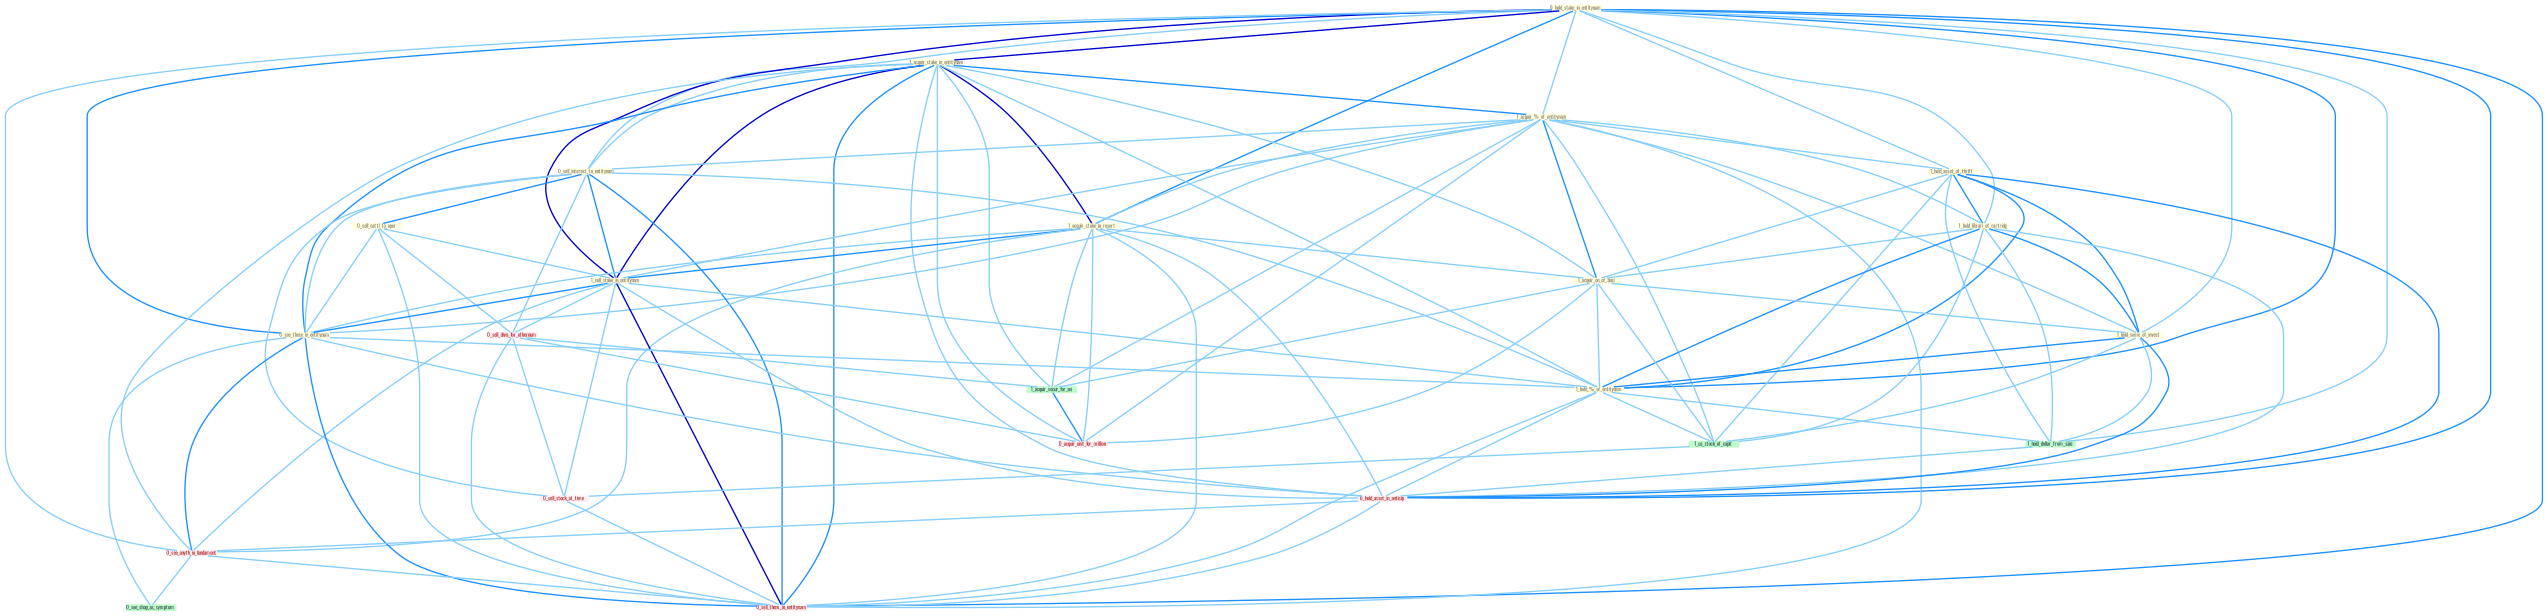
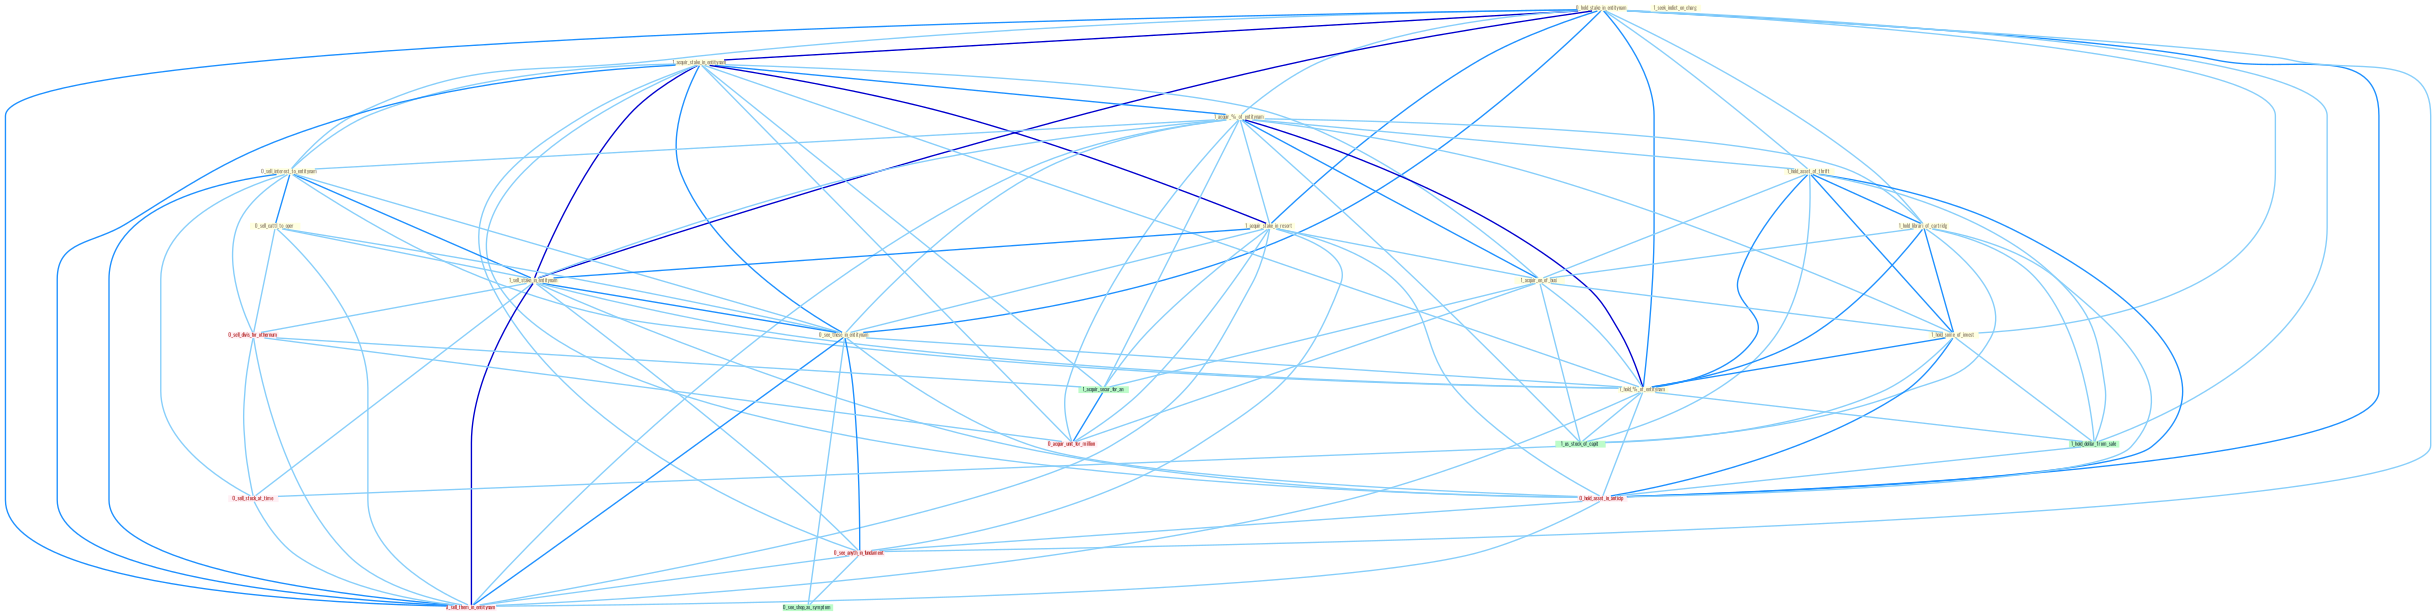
  graph {
    fontname=Oswald
    node [color="#ffffe0" fixedsize=true fontcolor="#8b7d6b" fontname=Oswald fontsize=4 shape=polygon style=filled]
    edge [color="#87cefa" fontname=Oswald w=1]
    "0_hold_stake_in_entitynam " [height=.06 width=.5]
+   "1_seek_indict_on_charg " [height=.06 width=.5]
    "1_acquir_stake_in_entitynam " [height=.06 width=.5]
    "1_acquir_%_of_entitynam " [height=.06 width=.5]
    "0_sell_interest_to_entitynam " [height=.06 width=.5]
    "1_acquir_stake_in_resort " [height=.06 width=.5]
    "0_sell_cattl_to_oper " [height=.06 width=.5]
    "1_hold_asset_of_thrift " [height=.06 width=.5]
    "1_sell_stake_in_entitynam " [height=.06 width=.5]
    "0_see_these_in_entitynam " [height=.06 width=.5]
    "1_hold_librari_of_cartridg " [height=.06 width=.5]
    "1_acquir_on_of_busi " [height=.06 width=.5]
    "1_hold_some_of_invest " [height=.06 width=.5]
    "1_hold_%_of_entitynam " [height=.06 width=.5]
    "0_sell_divis_for_othernum " [color="#fff0f5" fontcolor="#b22222" height=.06 width=.5]
    "0_hold_asset_in_anticip " [color="#fff0f5" fontcolor="#b22222" height=.06 width=.5]
    "0_sell_stock_at_time " [color="#fff0f5" fontcolor="#b22222" height=.06 width=.5]
    "0_see_anyth_in_fundament " [color="#fff0f5" fontcolor="#b22222" height=.06 width=.5]
    "0_acquir_unit_for_million " [color="#fff0f5" fontcolor="#b22222" height=.06 width=.5]
    "0_sell_them_in_entitynam " [color="#fff0f5" fontcolor="#b22222" height=.06 width=.5]
    "1_hold_dollar_from_sale " [color="#BDFCC9" fontcolor="#2f4f4f" height=.06 width=.5]
    "1_acquir_secur_for_an " [color="#BDFCC9" fontcolor="#2f4f4f" height=.06 width=.5]
    "1_us_stock_of_capit " [color="#BDFCC9" fontcolor="#2f4f4f" height=.06 width=.5]
    "0_see_shop_as_symptom " [color="#BDFCC9" fontcolor="#2f4f4f" height=.06 width=.5]
    subgraph sub_1 {
      "0_hold_stake_in_entitynam "
+     "1_seek_indict_on_charg "
      "1_acquir_stake_in_entitynam "
      "1_acquir_%_of_entitynam "
      "0_sell_interest_to_entitynam "
      "1_acquir_stake_in_resort "
      "0_sell_cattl_to_oper "
      "1_hold_asset_of_thrift "
      "1_sell_stake_in_entitynam "
      "0_see_these_in_entitynam "
      "1_hold_librari_of_cartridg "
      "1_acquir_on_of_busi "
      "1_hold_some_of_invest "
      "1_hold_%_of_entitynam "
    }
    subgraph sub_2 {
      "0_sell_divis_for_othernum "
      "0_hold_asset_in_anticip "
      "0_sell_stock_at_time "
      "0_see_anyth_in_fundament "
      "0_acquir_unit_for_million "
      "0_sell_them_in_entitynam "
    }
    "0_hold_stake_in_entitynam " -- "1_acquir_stake_in_entitynam " [color="#0000cd" w=3]
    "0_hold_stake_in_entitynam " -- "1_acquir_%_of_entitynam "
    "0_hold_stake_in_entitynam " -- "0_sell_interest_to_entitynam "
    "0_hold_stake_in_entitynam " -- "1_acquir_stake_in_resort " [color="#1e90ff" w=2]
    "0_hold_stake_in_entitynam " -- "1_hold_asset_of_thrift "
    "0_hold_stake_in_entitynam " -- "1_sell_stake_in_entitynam " [color="#0000cd" w=3]
    "0_hold_stake_in_entitynam " -- "0_see_these_in_entitynam " [color="#1e90ff" w=2]
    "0_hold_stake_in_entitynam " -- "1_hold_librari_of_cartridg "
    "0_hold_stake_in_entitynam " -- "1_hold_some_of_invest "
    "0_hold_stake_in_entitynam " -- "1_hold_%_of_entitynam " [color="#1e90ff" w=2]
    "0_hold_stake_in_entitynam " -- "0_hold_asset_in_anticip " [color="#1e90ff" w=2]
    "0_hold_stake_in_entitynam " -- "0_see_anyth_in_fundament "
    "0_hold_stake_in_entitynam " -- "0_sell_them_in_entitynam " [color="#1e90ff" w=2]
    "0_hold_stake_in_entitynam " -- "1_hold_dollar_from_sale "
    "1_acquir_stake_in_entitynam " -- "1_acquir_%_of_entitynam " [color="#1e90ff" w=2]
    "1_acquir_stake_in_entitynam " -- "0_sell_interest_to_entitynam "
    "1_acquir_stake_in_entitynam " -- "1_acquir_stake_in_resort " [color="#0000cd" w=3]
    "1_acquir_stake_in_entitynam " -- "1_sell_stake_in_entitynam " [color="#0000cd" w=3]
    "1_acquir_stake_in_entitynam " -- "0_see_these_in_entitynam " [color="#1e90ff" w=2]
    "1_acquir_stake_in_entitynam " -- "1_acquir_on_of_busi "
    "1_acquir_stake_in_entitynam " -- "1_hold_%_of_entitynam "
    "1_acquir_stake_in_entitynam " -- "0_hold_asset_in_anticip "
    "1_acquir_stake_in_entitynam " -- "0_see_anyth_in_fundament "
    "1_acquir_stake_in_entitynam " -- "0_acquir_unit_for_million "
    "1_acquir_stake_in_entitynam " -- "0_sell_them_in_entitynam " [color="#1e90ff" w=2]
    "1_acquir_stake_in_entitynam " -- "1_acquir_secur_for_an "
    "1_acquir_%_of_entitynam " -- "0_sell_interest_to_entitynam "
    "1_acquir_%_of_entitynam " -- "1_acquir_stake_in_resort "
    "1_acquir_%_of_entitynam " -- "1_hold_asset_of_thrift "
    "1_acquir_%_of_entitynam " -- "1_sell_stake_in_entitynam "
    "1_acquir_%_of_entitynam " -- "0_see_these_in_entitynam "
    "1_acquir_%_of_entitynam " -- "1_hold_librari_of_cartridg "
    "1_acquir_%_of_entitynam " -- "1_acquir_on_of_busi " [color="#1e90ff" w=2]
    "1_acquir_%_of_entitynam " -- "1_hold_some_of_invest "
+   "1_acquir_%_of_entitynam " -- "1_hold_%_of_entitynam " [color="#0000cd" w=3]
    "1_acquir_%_of_entitynam " -- "0_acquir_unit_for_million "
    "1_acquir_%_of_entitynam " -- "0_sell_them_in_entitynam "
    "1_acquir_%_of_entitynam " -- "1_acquir_secur_for_an "
    "1_acquir_%_of_entitynam " -- "1_us_stock_of_capit "
    "0_sell_interest_to_entitynam " -- "0_sell_cattl_to_oper " [color="#1e90ff" w=2]
    "0_sell_interest_to_entitynam " -- "1_sell_stake_in_entitynam " [color="#1e90ff" w=2]
    "0_sell_interest_to_entitynam " -- "0_see_these_in_entitynam "
    "0_sell_interest_to_entitynam " -- "1_hold_%_of_entitynam "
    "0_sell_interest_to_entitynam " -- "0_sell_divis_for_othernum "
    "0_sell_interest_to_entitynam " -- "0_sell_stock_at_time "
    "0_sell_interest_to_entitynam " -- "0_sell_them_in_entitynam " [color="#1e90ff" w=2]
    "1_acquir_stake_in_resort " -- "1_sell_stake_in_entitynam " [color="#1e90ff" w=2]
    "1_acquir_stake_in_resort " -- "0_see_these_in_entitynam "
    "1_acquir_stake_in_resort " -- "1_acquir_on_of_busi "
    "1_acquir_stake_in_resort " -- "0_hold_asset_in_anticip "
    "1_acquir_stake_in_resort " -- "0_see_anyth_in_fundament "
    "1_acquir_stake_in_resort " -- "0_acquir_unit_for_million "
    "1_acquir_stake_in_resort " -- "0_sell_them_in_entitynam "
    "1_acquir_stake_in_resort " -- "1_acquir_secur_for_an "
    "0_sell_cattl_to_oper " -- "1_sell_stake_in_entitynam "
    "0_sell_cattl_to_oper " -- "0_see_these_in_entitynam "
    "0_sell_cattl_to_oper " -- "0_sell_divis_for_othernum "
    "0_sell_cattl_to_oper " -- "0_sell_them_in_entitynam "
    "1_hold_asset_of_thrift " -- "1_hold_librari_of_cartridg " [color="#1e90ff" w=2]
    "1_hold_asset_of_thrift " -- "1_acquir_on_of_busi "
    "1_hold_asset_of_thrift " -- "1_hold_some_of_invest " [color="#1e90ff" w=2]
    "1_hold_asset_of_thrift " -- "1_hold_%_of_entitynam " [color="#1e90ff" w=2]
    "1_hold_asset_of_thrift " -- "0_hold_asset_in_anticip " [color="#1e90ff" w=2]
    "1_hold_asset_of_thrift " -- "1_hold_dollar_from_sale "
    "1_hold_asset_of_thrift " -- "1_us_stock_of_capit "
    "1_sell_stake_in_entitynam " -- "0_see_these_in_entitynam " [color="#1e90ff" w=2]
    "1_sell_stake_in_entitynam " -- "1_hold_%_of_entitynam "
    "1_sell_stake_in_entitynam " -- "0_sell_divis_for_othernum "
    "1_sell_stake_in_entitynam " -- "0_hold_asset_in_anticip "
    "1_sell_stake_in_entitynam " -- "0_sell_stock_at_time "
    "1_sell_stake_in_entitynam " -- "0_see_anyth_in_fundament "
    "1_sell_stake_in_entitynam " -- "0_sell_them_in_entitynam " [color="#0000cd" w=3]
    "0_see_these_in_entitynam " -- "1_hold_%_of_entitynam "
    "0_see_these_in_entitynam " -- "0_hold_asset_in_anticip "
    "0_see_these_in_entitynam " -- "0_see_anyth_in_fundament " [color="#1e90ff" w=2]
    "0_see_these_in_entitynam " -- "0_sell_them_in_entitynam " [color="#1e90ff" w=2]
    "0_see_these_in_entitynam " -- "0_see_shop_as_symptom "
    "1_hold_librari_of_cartridg " -- "1_acquir_on_of_busi "
    "1_hold_librari_of_cartridg " -- "1_hold_some_of_invest " [color="#1e90ff" w=2]
    "1_hold_librari_of_cartridg " -- "1_hold_%_of_entitynam " [color="#1e90ff" w=2]
    "1_hold_librari_of_cartridg " -- "0_hold_asset_in_anticip "
    "1_hold_librari_of_cartridg " -- "1_hold_dollar_from_sale "
    "1_hold_librari_of_cartridg " -- "1_us_stock_of_capit "
    "1_acquir_on_of_busi " -- "1_hold_some_of_invest "
    "1_acquir_on_of_busi " -- "1_hold_%_of_entitynam "
    "1_acquir_on_of_busi " -- "0_acquir_unit_for_million "
    "1_acquir_on_of_busi " -- "1_acquir_secur_for_an "
    "1_acquir_on_of_busi " -- "1_us_stock_of_capit "
    "1_hold_some_of_invest " -- "1_hold_%_of_entitynam " [color="#1e90ff" w=2]
    "1_hold_some_of_invest " -- "0_hold_asset_in_anticip " [color="#1e90ff"]
    "1_hold_some_of_invest " -- "1_hold_dollar_from_sale "
    "1_hold_some_of_invest " -- "1_us_stock_of_capit "
    "1_hold_%_of_entitynam " -- "0_hold_asset_in_anticip "
    "1_hold_%_of_entitynam " -- "0_sell_them_in_entitynam "
    "1_hold_%_of_entitynam " -- "1_hold_dollar_from_sale "
    "1_hold_%_of_entitynam " -- "1_us_stock_of_capit "
    "0_sell_divis_for_othernum " -- "0_sell_stock_at_time "
    "0_sell_divis_for_othernum " -- "0_acquir_unit_for_million "
    "0_sell_divis_for_othernum " -- "0_sell_them_in_entitynam "
    "0_sell_divis_for_othernum " -- "1_acquir_secur_for_an "
    "0_hold_asset_in_anticip " -- "0_see_anyth_in_fundament "
    "0_hold_asset_in_anticip " -- "0_sell_them_in_entitynam "
    "0_sell_stock_at_time " -- "0_sell_them_in_entitynam "
    "0_see_anyth_in_fundament " -- "0_sell_them_in_entitynam "
    "0_see_anyth_in_fundament " -- "0_see_shop_as_symptom "
    "1_hold_dollar_from_sale " -- "0_hold_asset_in_anticip "
    "1_acquir_secur_for_an " -- "0_acquir_unit_for_million " [color="#1e90ff" w=2]
    "1_us_stock_of_capit " -- "0_sell_stock_at_time "
  }
